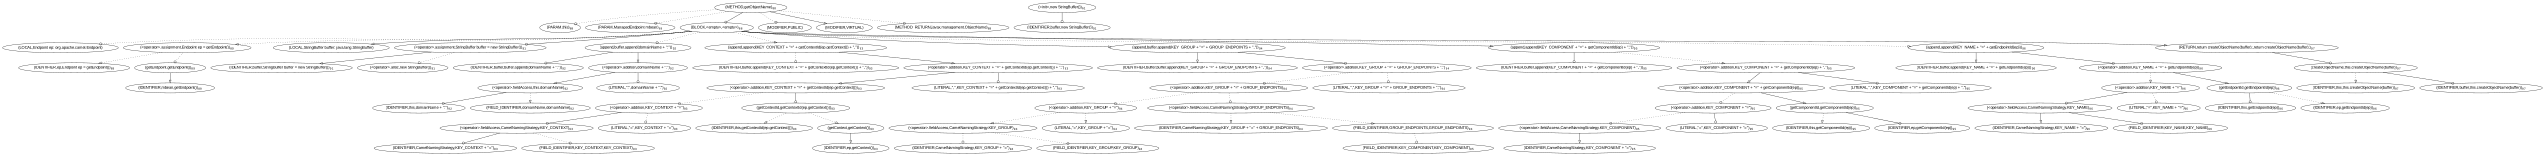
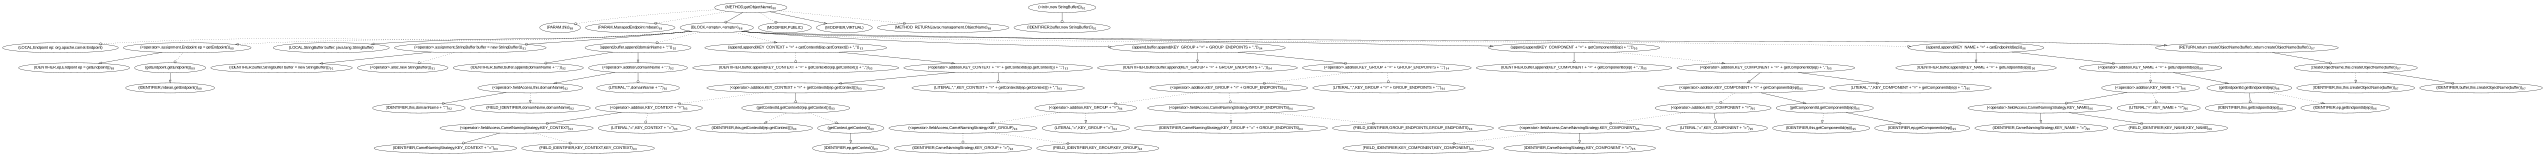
  digraph {
    fontname="Liberation Sans"
    node [fontname="Liberation Sans"]
    edge [arrowhead=odot fontname="Liberation Sans" style=solid]
    n1 [label=<(METHOD,getObjectName)<SUB>88</SUB>>]
    n2 [label=<(PARAM,this)<SUB>88</SUB>>]
    n3 [label=<(PARAM,ManagedEndpoint mbean)<SUB>88</SUB>>]
    n4 [label=<(BLOCK,&lt;empty&gt;,&lt;empty&gt;)<SUB>88</SUB>>]
    n5 [label=<(MODIFIER,PUBLIC)>]
    n6 [label=<(MODIFIER,VIRTUAL)>]
    n7 [label=<(METHOD_RETURN,javax.management.ObjectName)<SUB>88</SUB>>]
    n8 [label=<(LOCAL,Endpoint ep: org.apache.camel.Endpoint)>]
    n9 [label=<(&lt;operator&gt;.assignment,Endpoint ep = getEndpoint())<SUB>89</SUB>>]
    n10 [label=<(LOCAL,StringBuffer buffer: java.lang.StringBuffer)>]
    n11 [label=<(&lt;operator&gt;.assignment,StringBuffer buffer = new StringBuffer())<SUB>91</SUB>>]
    n12 [label=<(append,buffer.append(domainName + &quot;:&quot;))<SUB>92</SUB>>]
    n13 [label=<(append,append(KEY_CONTEXT + &quot;=&quot; + getContextId(ep.getContext()) + &quot;,&quot;))<SUB>93</SUB>>]
    n14 [label=<(append,buffer.append(KEY_GROUP + &quot;=&quot; + GROUP_ENDPOINTS + &quot;,&quot;))<SUB>94</SUB>>]
    n15 [label=<(append,append(KEY_COMPONENT + &quot;=&quot; + getComponentId(ep) + &quot;,&quot;))<SUB>95</SUB>>]
    n16 [label=<(append,append(KEY_NAME + &quot;=&quot; + getEndpointId(ep)))<SUB>96</SUB>>]
    n17 [label=<(RETURN,return createObjectName(buffer);,return createObjectName(buffer);)<SUB>97</SUB>>]
    n18 [label=<(IDENTIFIER,ep,Endpoint ep = getEndpoint())<SUB>89</SUB>>]
    n19 [label=<(getEndpoint,getEndpoint())<SUB>89</SUB>>]
    n20 [label=<(IDENTIFIER,buffer,StringBuffer buffer = new StringBuffer())<SUB>91</SUB>>]
    n21 [label=<(&lt;operator&gt;.alloc,new StringBuffer())<SUB>91</SUB>>]
    n22 [label=<(&lt;init&gt;,new StringBuffer())<SUB>61</SUB>>]
    n23 [label=<(IDENTIFIER,buffer,new StringBuffer())<SUB>91</SUB>>]
    n24 [label=<(IDENTIFIER,buffer,buffer.append(domainName + &quot;:&quot;))<SUB>92</SUB>>]
    n25 [label=<(&lt;operator&gt;.addition,domainName + &quot;:&quot;)<SUB>92</SUB>>]
    n26 [label=<(IDENTIFIER,buffer,append(KEY_CONTEXT + &quot;=&quot; + getContextId(ep.getContext()) + &quot;,&quot;))<SUB>93</SUB>>]
    n27 [label=<(&lt;operator&gt;.addition,KEY_CONTEXT + &quot;=&quot; + getContextId(ep.getContext()) + &quot;,&quot;)<SUB>93</SUB>>]
    n28 [label=<(IDENTIFIER,buffer,buffer.append(KEY_GROUP + &quot;=&quot; + GROUP_ENDPOINTS + &quot;,&quot;))<SUB>94</SUB>>]
    n29 [label=<(&lt;operator&gt;.addition,KEY_GROUP + &quot;=&quot; + GROUP_ENDPOINTS + &quot;,&quot;)<SUB>94</SUB>>]
    n30 [label=<(IDENTIFIER,buffer,append(KEY_COMPONENT + &quot;=&quot; + getComponentId(ep) + &quot;,&quot;))<SUB>95</SUB>>]
    n31 [label=<(&lt;operator&gt;.addition,KEY_COMPONENT + &quot;=&quot; + getComponentId(ep) + &quot;,&quot;)<SUB>95</SUB>>]
    n32 [label=<(IDENTIFIER,buffer,append(KEY_NAME + &quot;=&quot; + getEndpointId(ep)))<SUB>96</SUB>>]
    n33 [label=<(&lt;operator&gt;.addition,KEY_NAME + &quot;=&quot; + getEndpointId(ep))<SUB>96</SUB>>]
    n34 [label=<(createObjectName,this.createObjectName(buffer))<SUB>97</SUB>>]
    n35 [label=<(IDENTIFIER,mbean,getEndpoint())<SUB>89</SUB>>]
    n36 [label=<(&lt;operator&gt;.fieldAccess,this.domainName)<SUB>92</SUB>>]
    n37 [label=<(LITERAL,&quot;:&quot;,domainName + &quot;:&quot;)<SUB>92</SUB>>]
    n38 [label=<(IDENTIFIER,this,domainName + &quot;:&quot;)<SUB>92</SUB>>]
    n39 [label=<(FIELD_IDENTIFIER,domainName,domainName)<SUB>92</SUB>>]
    n40 [label=<(&lt;operator&gt;.addition,KEY_CONTEXT + &quot;=&quot; + getContextId(ep.getContext()))<SUB>93</SUB>>]
    n41 [label=<(LITERAL,&quot;,&quot;,KEY_CONTEXT + &quot;=&quot; + getContextId(ep.getContext()) + &quot;,&quot;)<SUB>93</SUB>>]
    n42 [label=<(&lt;operator&gt;.addition,KEY_CONTEXT + &quot;=&quot;)<SUB>93</SUB>>]
    n43 [label=<(getContextId,getContextId(ep.getContext()))<SUB>93</SUB>>]
    n44 [label=<(&lt;operator&gt;.fieldAccess,CamelNamingStrategy.KEY_CONTEXT)<SUB>93</SUB>>]
    n45 [label=<(LITERAL,&quot;=&quot;,KEY_CONTEXT + &quot;=&quot;)<SUB>93</SUB>>]
    n46 [label=<(IDENTIFIER,this,getContextId(ep.getContext()))<SUB>93</SUB>>]
    n47 [label=<(getContext,getContext())<SUB>93</SUB>>]
    n48 [label=<(IDENTIFIER,CamelNamingStrategy,KEY_CONTEXT + &quot;=&quot;)<SUB>93</SUB>>]
    n49 [label=<(FIELD_IDENTIFIER,KEY_CONTEXT,KEY_CONTEXT)<SUB>93</SUB>>]
    n50 [label=<(IDENTIFIER,ep,getContext())<SUB>93</SUB>>]
    n51 [label=<(&lt;operator&gt;.addition,KEY_GROUP + &quot;=&quot; + GROUP_ENDPOINTS)<SUB>94</SUB>>]
    n52 [label=<(LITERAL,&quot;,&quot;,KEY_GROUP + &quot;=&quot; + GROUP_ENDPOINTS + &quot;,&quot;)<SUB>94</SUB>>]
    n53 [label=<(&lt;operator&gt;.addition,KEY_GROUP + &quot;=&quot;)<SUB>94</SUB>>]
    n54 [label=<(&lt;operator&gt;.fieldAccess,CamelNamingStrategy.GROUP_ENDPOINTS)<SUB>94</SUB>>]
    n55 [label=<(&lt;operator&gt;.fieldAccess,CamelNamingStrategy.KEY_GROUP)<SUB>94</SUB>>]
    n56 [label=<(LITERAL,&quot;=&quot;,KEY_GROUP + &quot;=&quot;)<SUB>94</SUB>>]
    n57 [label=<(IDENTIFIER,CamelNamingStrategy,KEY_GROUP + &quot;=&quot; + GROUP_ENDPOINTS)<SUB>94</SUB>>]
    n58 [label=<(FIELD_IDENTIFIER,GROUP_ENDPOINTS,GROUP_ENDPOINTS)<SUB>94</SUB>>]
    n59 [label=<(IDENTIFIER,CamelNamingStrategy,KEY_GROUP + &quot;=&quot;)<SUB>94</SUB>>]
    n60 [label=<(FIELD_IDENTIFIER,KEY_GROUP,KEY_GROUP)<SUB>94</SUB>>]
    n61 [label=<(&lt;operator&gt;.addition,KEY_COMPONENT + &quot;=&quot; + getComponentId(ep))<SUB>95</SUB>>]
    n62 [label=<(LITERAL,&quot;,&quot;,KEY_COMPONENT + &quot;=&quot; + getComponentId(ep) + &quot;,&quot;)<SUB>95</SUB>>]
    n63 [label=<(&lt;operator&gt;.addition,KEY_COMPONENT + &quot;=&quot;)<SUB>95</SUB>>]
    n64 [label=<(getComponentId,getComponentId(ep))<SUB>95</SUB>>]
    n65 [label=<(&lt;operator&gt;.fieldAccess,CamelNamingStrategy.KEY_COMPONENT)<SUB>95</SUB>>]
    n66 [label=<(LITERAL,&quot;=&quot;,KEY_COMPONENT + &quot;=&quot;)<SUB>95</SUB>>]
    n67 [label=<(IDENTIFIER,this,getComponentId(ep))<SUB>95</SUB>>]
    n68 [label=<(IDENTIFIER,ep,getComponentId(ep))<SUB>95</SUB>>]
    n69 [label=<(IDENTIFIER,CamelNamingStrategy,KEY_COMPONENT + &quot;=&quot;)<SUB>95</SUB>>]
    n70 [label=<(FIELD_IDENTIFIER,KEY_COMPONENT,KEY_COMPONENT)<SUB>95</SUB>>]
    n71 [label=<(&lt;operator&gt;.addition,KEY_NAME + &quot;=&quot;)<SUB>96</SUB>>]
    n72 [label=<(getEndpointId,getEndpointId(ep))<SUB>96</SUB>>]
    n73 [label=<(&lt;operator&gt;.fieldAccess,CamelNamingStrategy.KEY_NAME)<SUB>96</SUB>>]
    n74 [label=<(LITERAL,&quot;=&quot;,KEY_NAME + &quot;=&quot;)<SUB>96</SUB>>]
    n75 [label=<(IDENTIFIER,this,getEndpointId(ep))<SUB>96</SUB>>]
    n76 [label=<(IDENTIFIER,ep,getEndpointId(ep))<SUB>96</SUB>>]
    n77 [label=<(IDENTIFIER,CamelNamingStrategy,KEY_NAME + &quot;=&quot;)<SUB>96</SUB>>]
    n78 [label=<(FIELD_IDENTIFIER,KEY_NAME,KEY_NAME)<SUB>96</SUB>>]
    n79 [label=<(IDENTIFIER,this,this.createObjectName(buffer))<SUB>97</SUB>>]
    n80 [label=<(IDENTIFIER,buffer,this.createObjectName(buffer))<SUB>97</SUB>>]
    n1 -> n2 [style=dotted]
    n1 -> n3 [style=dotted]
    n1 -> n4
    n1 -> n5 [style=dotted]
    n1 -> n6 [arrowhead=onormal]
    n1 -> n7 [style=dotted]
    n4 -> n8 [style=dotted]
    n4 -> n9 [arrowhead=onormal style=dotted]
    n4 -> n10 [arrowhead=onormal]
    n4 -> n11
    n4 -> n12 [style=dotted]
    n4 -> n13 [arrowhead=onormal style=dotted]
    n4 -> n14 [arrowhead=onormal]
    n4 -> n15 [arrowhead=onormal]
    n4 -> n16 [arrowhead=onormal style=dotted]
    n4 -> n17 [arrowhead=onormal]
-   n9 -> n18 [arrowhead=onormal style=dotted]
+   n9 -> n18 [arrowhead=onormal]
    n9 -> n19 [style=dotted]
    n11 -> n20 [arrowhead=onormal]
    n11 -> n21 [style=dotted]
    n12 -> n24
    n12 -> n25 [arrowhead=onormal]
    n13 -> n26 [style=dotted]
    n13 -> n27 [arrowhead=onormal]
    n14 -> n28 [arrowhead=onormal]
    n14 -> n29
    n15 -> n30
    n15 -> n31 [arrowhead=onormal style=dotted]
    n16 -> n32 [arrowhead=onormal]
    n16 -> n33
    n17 -> n34
    n19 -> n35 [arrowhead=onormal]
    n22 -> n23
    n25 -> n36 [arrowhead=onormal]
    n25 -> n37
    n27 -> n40 [arrowhead=onormal]
    n27 -> n41
    n29 -> n51 [style=dotted]
    n29 -> n52 [style=dotted]
    n31 -> n61 [arrowhead=onormal]
    n31 -> n62
    n33 -> n71 [arrowhead=onormal style=dotted]
    n33 -> n72 [arrowhead=onormal]
    n34 -> n79 [arrowhead=onormal style=dotted]
    n34 -> n80
    n36 -> n38
    n36 -> n39 [arrowhead=onormal style=dotted]
    n40 -> n42 [style=dotted]
    n40 -> n43
    n42 -> n44
    n42 -> n45 [style=dotted]
    n43 -> n46 [arrowhead=onormal style=dotted]
    n43 -> n47 [arrowhead=onormal style=dotted]
    n44 -> n48
    n44 -> n49 [style=dotted]
    n47 -> n50 [arrowhead=onormal]
    n51 -> n53 [style=dotted]
    n51 -> n54 [style=dotted]
    n53 -> n55 [arrowhead=onormal style=dotted]
    n53 -> n56 [arrowhead=onormal style=dotted]
    n54 -> n57 [arrowhead=onormal style=dotted]
-   n54 -> n58 [arrowhead=onormal style=dotted]
+   n54 -> n58 [style=dotted]
    n55 -> n59 [style=dotted]
    n55 -> n60 [style=dotted]
    n61 -> n63 [style=dotted]
    n61 -> n64 [arrowhead=onormal]
    n63 -> n65 [style=dotted]
    n63 -> n66
    n64 -> n67 [arrowhead=onormal style=dotted]
    n64 -> n68
    n65 -> n69 [arrowhead=onormal]
-   n58 -> n70 [style=dotted]
+   n65 -> n70 [style=dotted]
    n71 -> n73
    n71 -> n74 [style=dotted]
    n72 -> n75
    n72 -> n76 [arrowhead=onormal style=dotted]
    n73 -> n77 [arrowhead=onormal]
    n73 -> n78
  }
